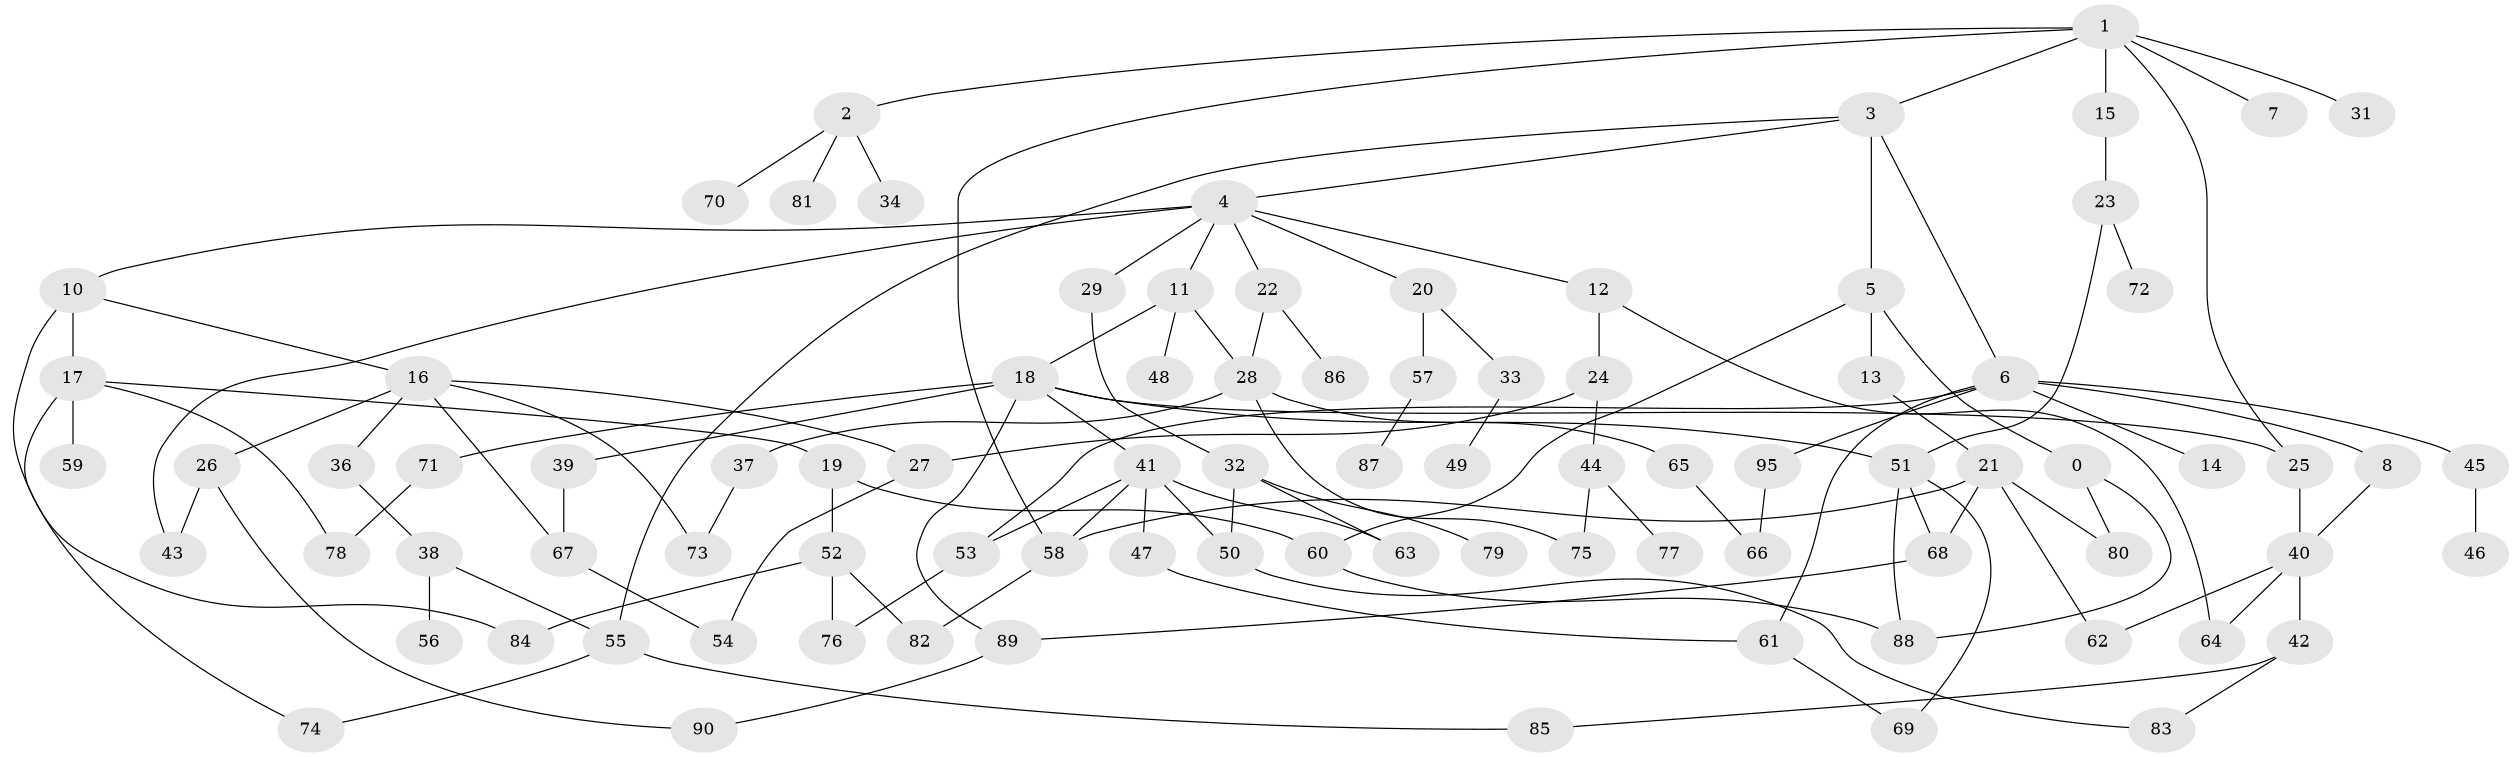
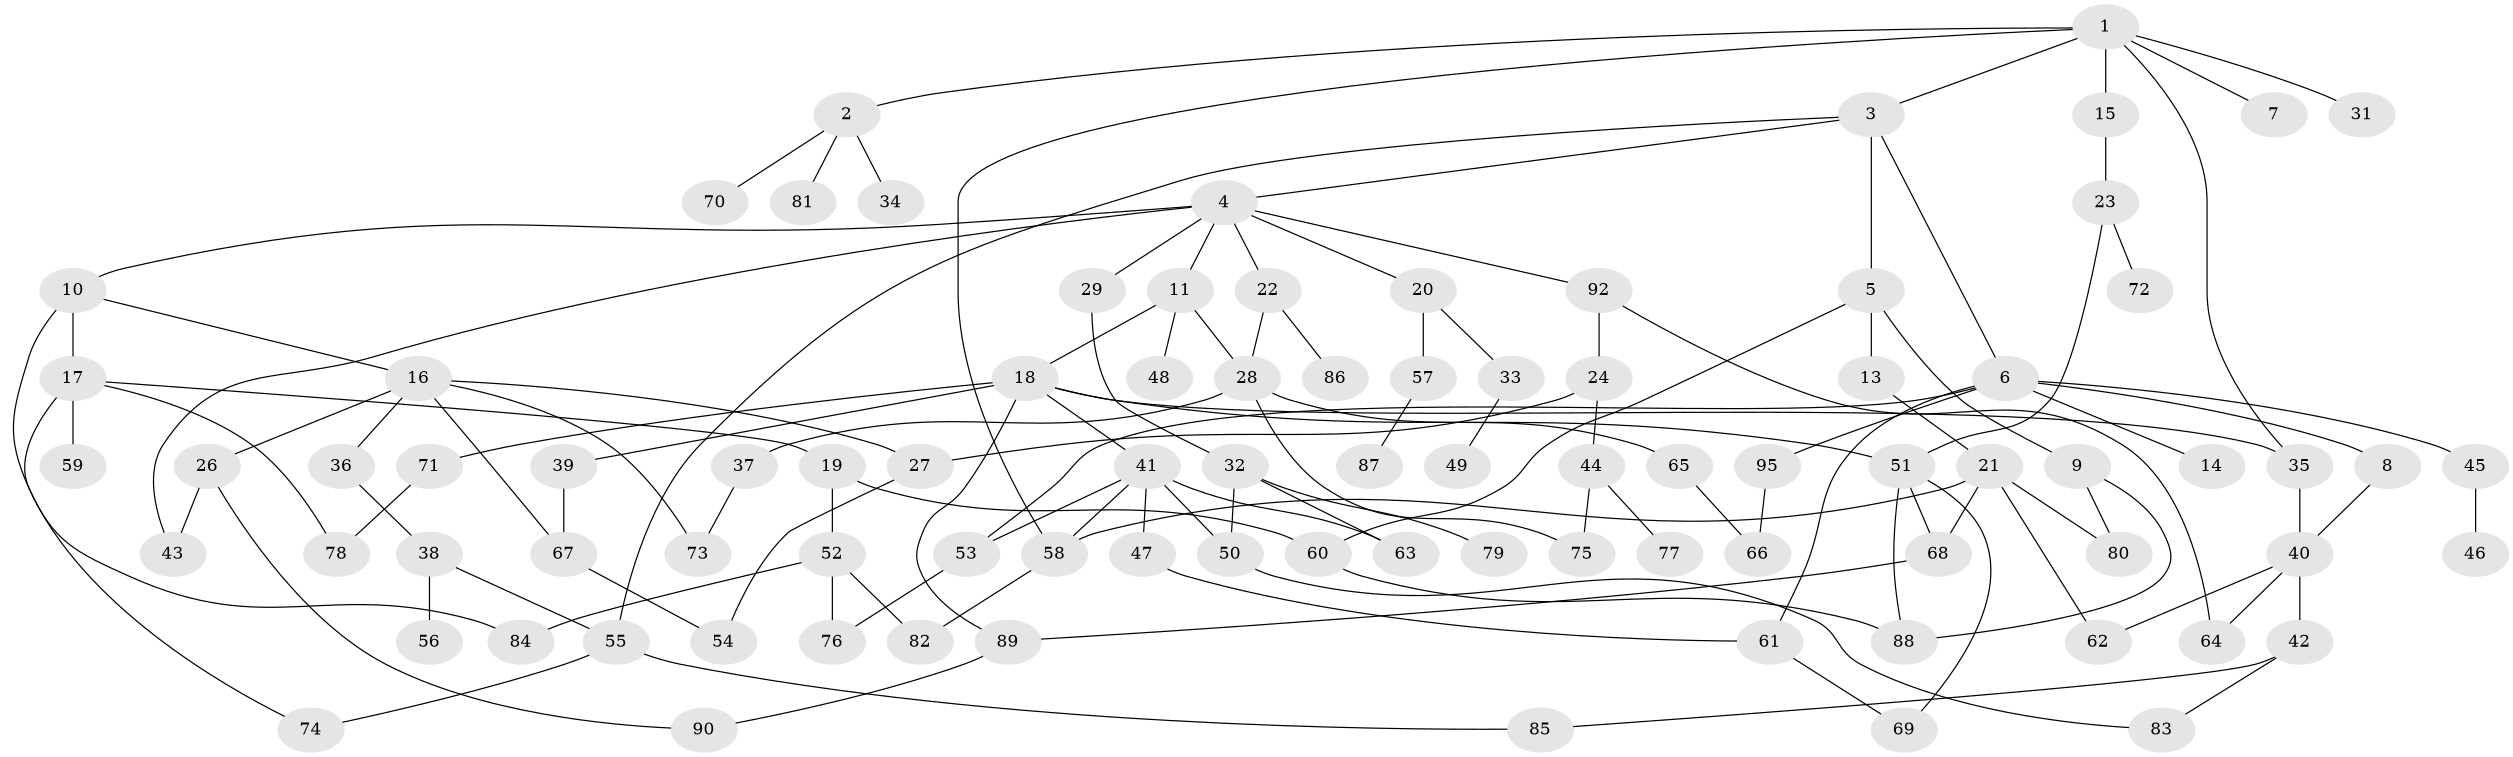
  graph {
    node [color=gray90 style=filled]
    1
    2
    3
    7
    15
-   25
+   25 [label=35]
    31
    58
    34
    70
    81
    4
    5
    6
    55
    23
    40
    82
    10
    11
-   12
+   12 [label=92]
    20
    22
    29
    43
-   9 [label=0]
+   9
    13
    60
    8
    14
    n31 [label=95]
    45
    53
    61
    74
    85
    16
    17
    84
    18
    28
    48
    24
    64
    33
    57
    86
    32
    80
    88
    21
    66
    46
    76
    69
    62
    42
    26
    27
    36
    67
    73
    19
    59
    78
    39
    41
    51
    71
    89
    37
    65
    75
    44
    68
    72
    90
    54
    38
    52
    50
    63
    47
    49
    87
    77
    79
    83
    56
    1 -- 2
    1 -- 3
    1 -- 7
    1 -- 15
    1 -- 25
    1 -- 31
    1 -- 58
    2 -- 34
    2 -- 70
    2 -- 81
    3 -- 4
    3 -- 5
    3 -- 6
    3 -- 55
    15 -- 23
    25 -- 40
    58 -- 82
    4 -- 10
    4 -- 11
    4 -- 12
    4 -- 20
    4 -- 22
    4 -- 29
    4 -- 43
    5 -- 9
    5 -- 13
    5 -- 60
    6 -- 8
    6 -- 14
    6 -- n31
    6 -- 45
    6 -- 53
    6 -- 61
    55 -- 74
    55 -- 85
    23 -- 51
    23 -- 72
    40 -- 64
    40 -- 62
    40 -- 42
    10 -- 16
    10 -- 17
    10 -- 84
    11 -- 18
    11 -- 28
    11 -- 48
    12 -- 24
    12 -- 64
    20 -- 33
    20 -- 57
    22 -- 28
    22 -- 86
    29 -- 32
    9 -- 80
    9 -- 88
    13 -- 21
    60 -- 88
    8 -- 40
    n31 -- 66
    45 -- 46
    53 -- 76
    61 -- 69
    16 -- 26
    16 -- 27
    16 -- 36
    16 -- 67
    16 -- 73
    17 -- 74
    17 -- 19
    17 -- 59
    17 -- 78
    18 -- 25
    18 -- 39
    18 -- 41
    18 -- 51
    18 -- 71
    18 -- 89
    28 -- 37
    28 -- 65
    28 -- 75
    24 -- 27
    24 -- 44
    33 -- 49
    57 -- 87
    32 -- 50
    32 -- 63
    32 -- 79
    21 -- 58
    21 -- 80
    21 -- 62
    21 -- 68
    42 -- 85
    42 -- 83
    26 -- 43
    26 -- 90
    27 -- 54
    36 -- 38
    67 -- 54
    19 -- 60
    19 -- 52
    39 -- 67
    41 -- 58
    41 -- 53
    41 -- 50
    41 -- 63
    41 -- 47
    51 -- 88
    51 -- 69
    51 -- 68
    71 -- 78
    89 -- 90
    37 -- 73
    65 -- 66
    44 -- 75
    44 -- 77
    68 -- 89
    38 -- 55
    38 -- 56
    52 -- 82
    52 -- 84
    52 -- 76
    50 -- 83
    47 -- 61
  }
